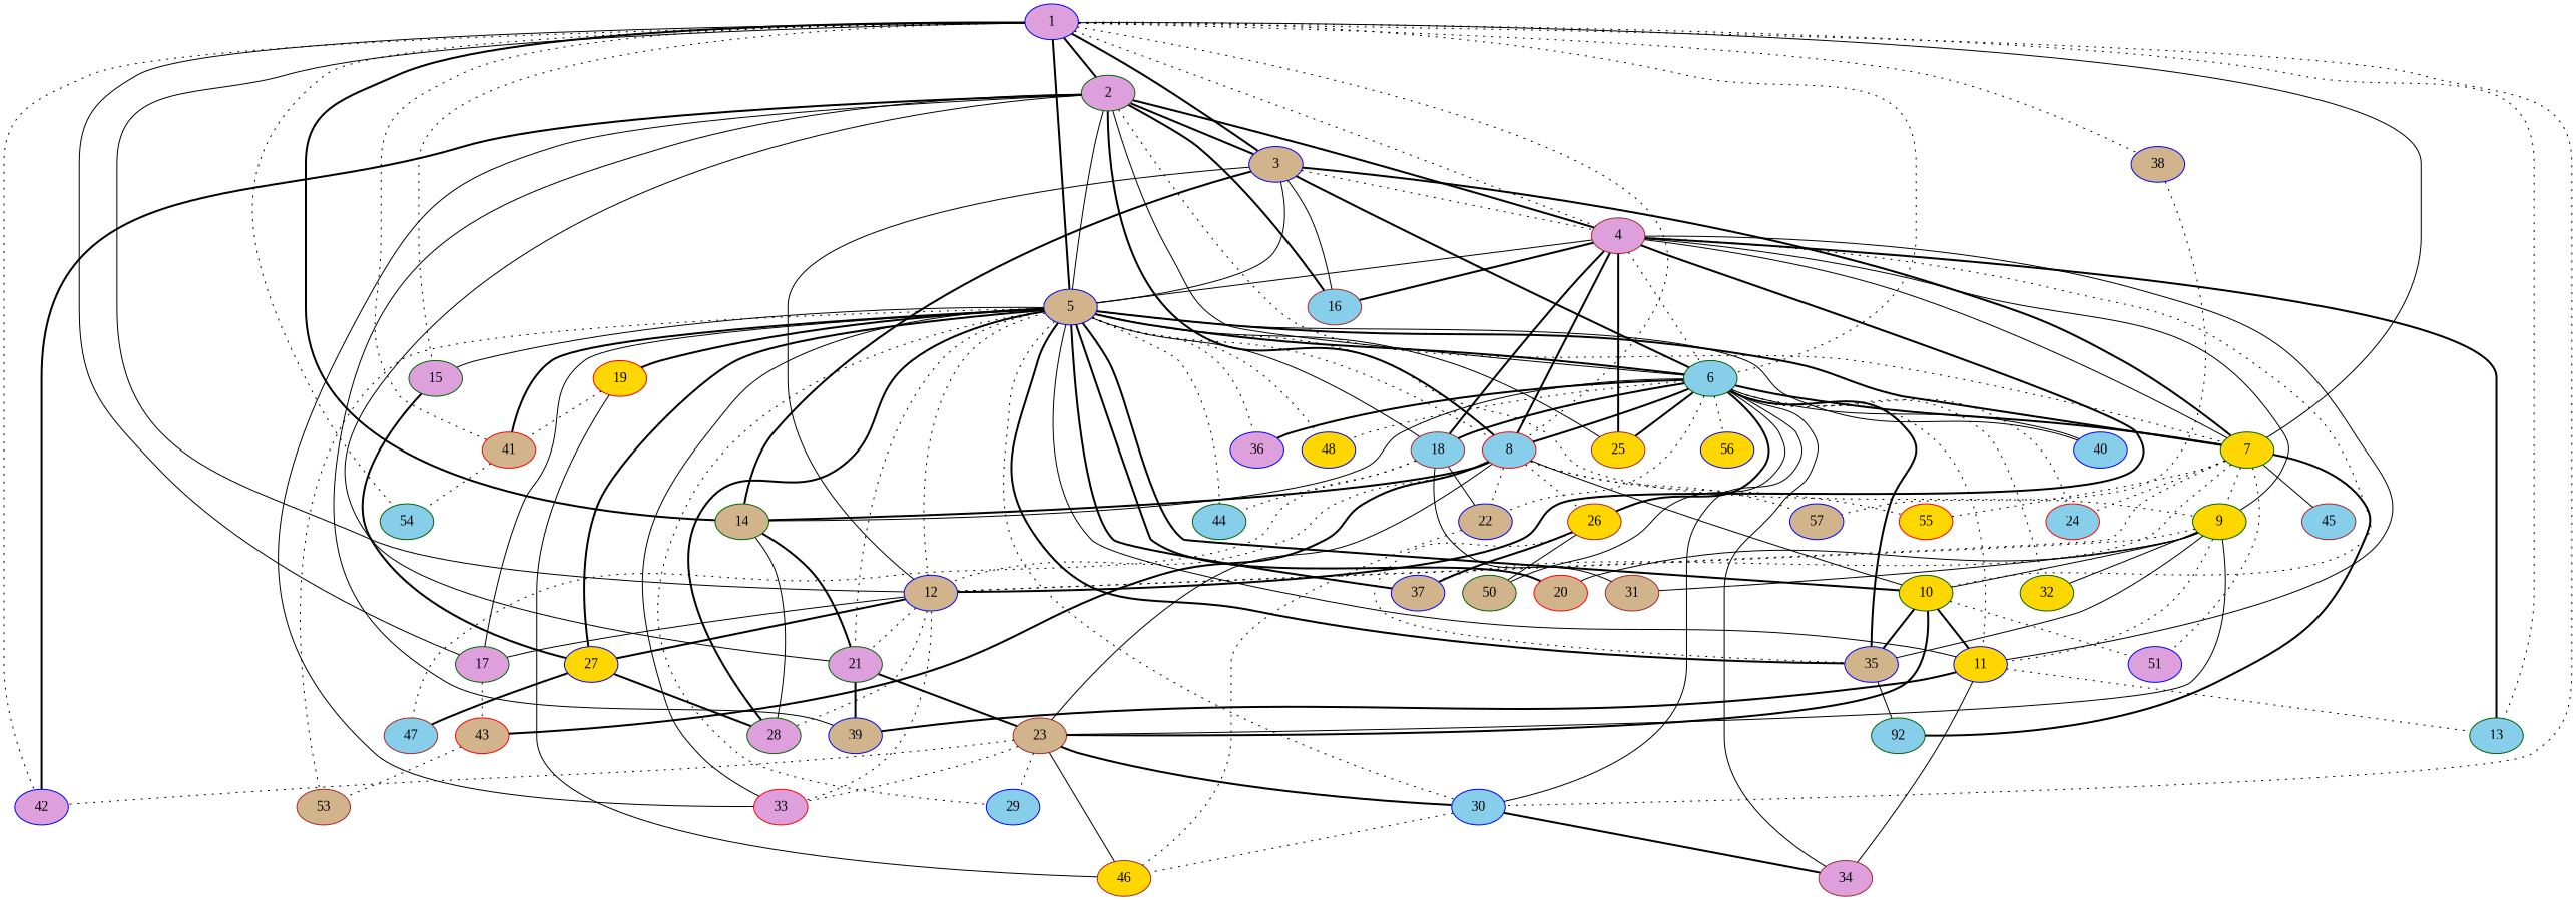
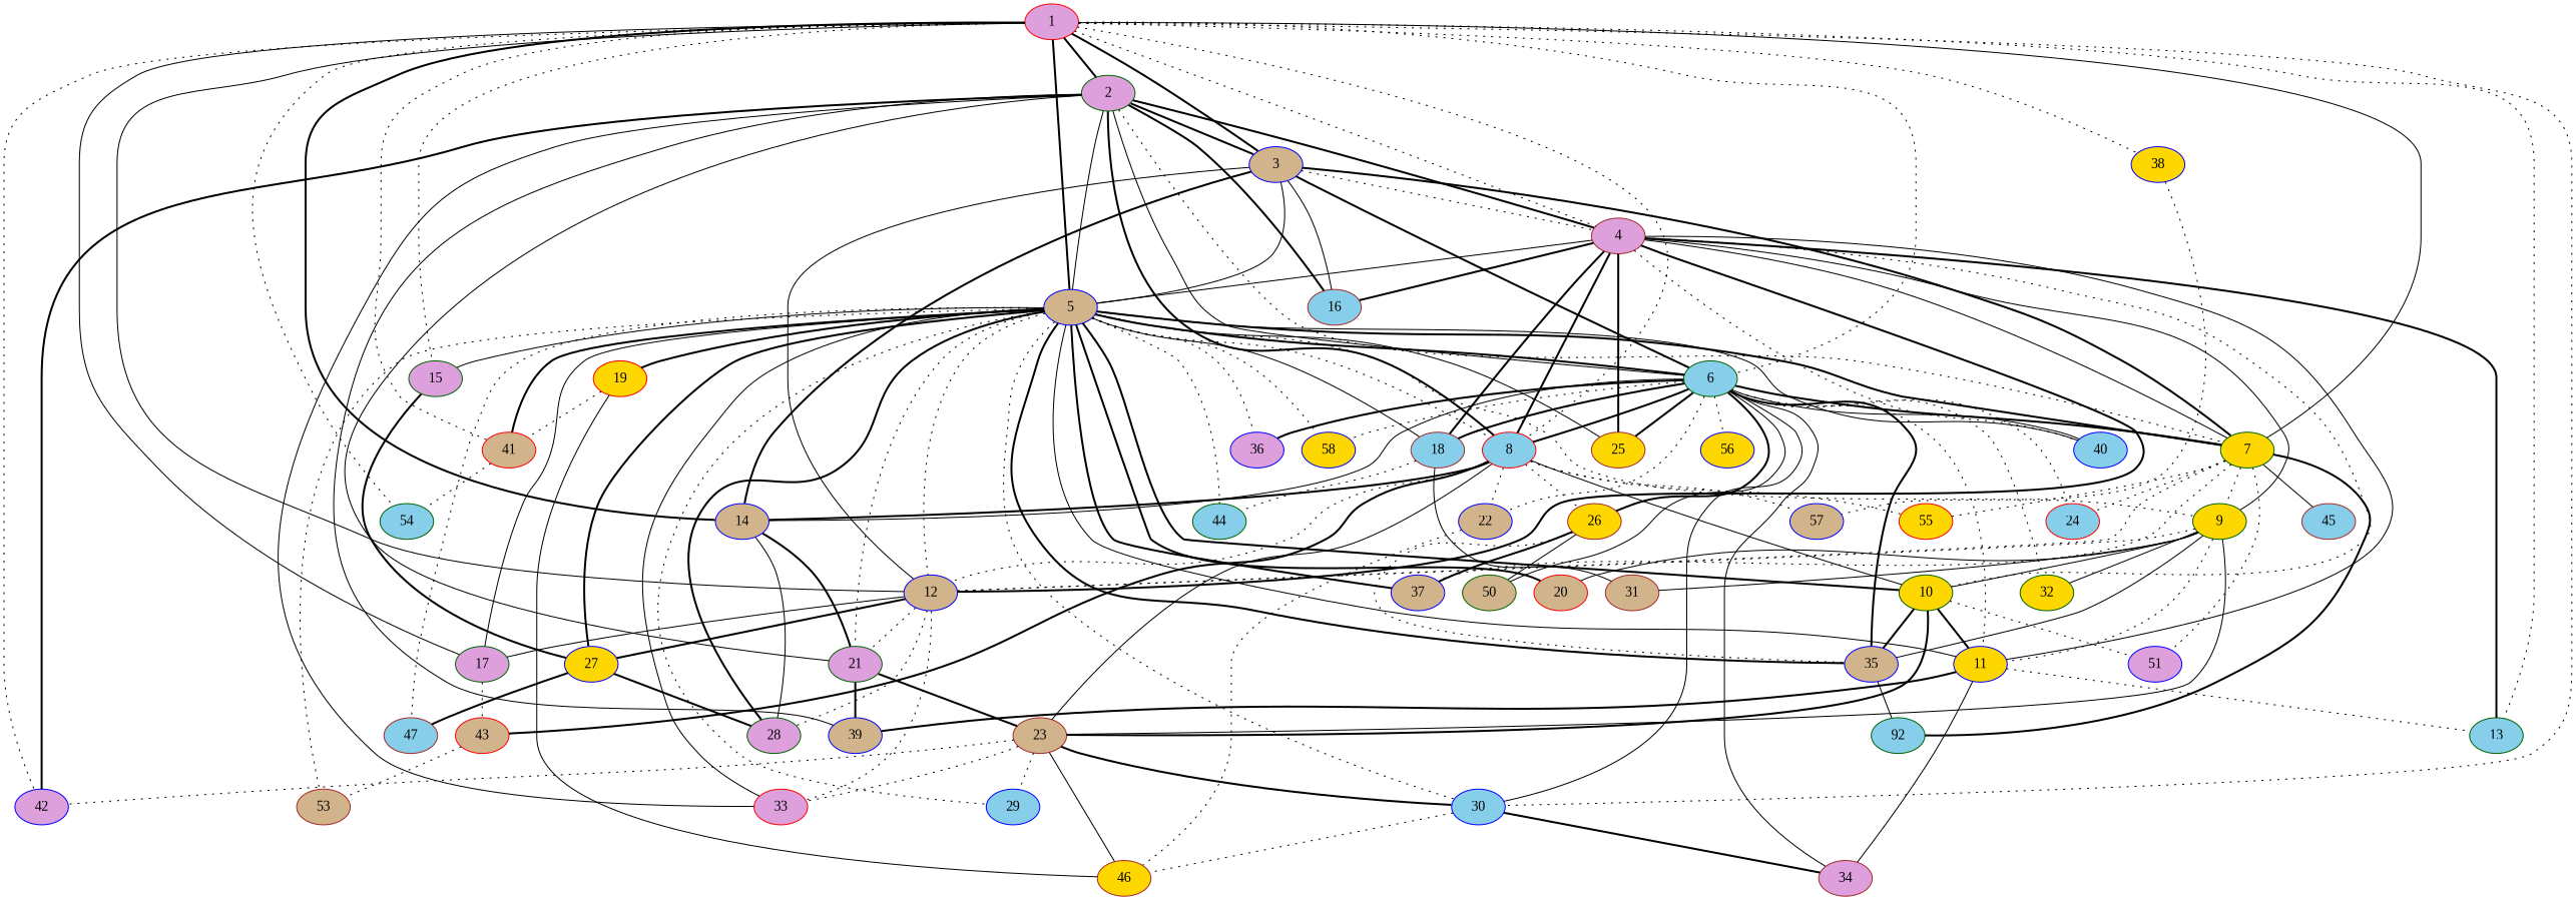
  graph {
    fontname="Liberation Serif"
    node [color=blue fillcolor=tan fontname="Liberation Serif" style=filled]
    edge [fontname="Liberation Serif" style=dotted weight=1.0]
-   1 [fillcolor=plum]
+   1 [color=red fillcolor=plum]
    2 [color=darkgreen fillcolor=plum]
    3
    4 [color=brown fillcolor=plum]
    5
    6 [color=darkgreen fillcolor=skyblue]
    7 [color=darkgreen fillcolor=gold]
    8 [color=red fillcolor=skyblue]
    12
    13 [color=darkgreen fillcolor=skyblue]
-   14 [color=darkgreen]
+   14
    15 [color=darkgreen fillcolor=plum]
    17 [color=darkgreen fillcolor=plum]
    30 [fillcolor=skyblue]
-   38
+   38 [fillcolor=gold]
    41 [color=red]
    42 [fillcolor=plum]
    54 [color=darkgreen fillcolor=skyblue]
    16 [color=brown fillcolor=skyblue]
    21 [color=darkgreen fillcolor=plum]
    33 [color=red fillcolor=plum]
    39
    9 [color=darkgreen fillcolor=gold]
    10 [color=darkgreen fillcolor=gold]
    11 [fillcolor=gold]
    18 [color=brown fillcolor=skyblue]
    25 [color=brown fillcolor=gold]
    19 [color=red fillcolor=gold]
    20 [color=red]
    27 [fillcolor=gold]
    28 [color=darkgreen fillcolor=plum]
    29 [fillcolor=skyblue]
    35
    36 [fillcolor=plum]
    37
    40 [fillcolor=skyblue]
    44 [color=darkgreen fillcolor=skyblue]
    47 [color=brown fillcolor=skyblue]
    53 [color=brown]
-   58 [fillcolor=gold label=48]
+   58 [fillcolor=gold]
    22
    24 [color=red fillcolor=skyblue]
    26 [color=brown fillcolor=gold]
    32 [color=darkgreen fillcolor=gold]
    34 [color=brown fillcolor=plum]
    50 [color=darkgreen]
    56 [fillcolor=gold]
    45 [color=brown fillcolor=skyblue]
    51 [fillcolor=plum]
    n50 [color=darkgreen fillcolor=skyblue label=92]
    55 [color=red fillcolor=gold]
    23 [color=brown]
    43 [color=red]
    57
    46 [color=brown fillcolor=gold]
    31 [color=brown]
    1 -- 2 [style=bold]
    1 -- 3 [style=bold]
    1 -- 4 [weight=2.0]
    1 -- 5 [style=bold weight=3.0]
    1 -- 6
    1 -- 7 [style=solid]
    1 -- 8
    1 -- 12 [style=solid]
    1 -- 13
    1 -- 14 [style=bold]
    1 -- 15
    1 -- 17 [style=solid]
    1 -- 30
    1 -- 38
    1 -- 41
    1 -- 42
    1 -- 54
    2 -- 3 [style=bold weight=2.0]
    2 -- 4 [style=bold weight=3.0]
    2 -- 5 [style=solid weight=2.0]
    2 -- 6 [style=solid]
    2 -- 7
    2 -- 8 [style=bold]
    2 -- 42 [style=bold weight=2.0]
    2 -- 16 [style=bold]
    2 -- 21 [style=solid]
    2 -- 33 [style=solid]
    2 -- 39 [style=solid]
    3 -- 4 [weight=2.0]
    3 -- 5 [style=solid weight=3.0]
    3 -- 6 [style=bold]
    3 -- 7 [style=bold]
    3 -- 12 [style=solid weight=10.0]
    3 -- 14 [style=bold]
    3 -- 16 [style=solid]
    4 -- 5 [style=solid weight=4.0]
-   4 -- 6 [weight=3.0]
+   4 -- 40 [weight=3.0]
    4 -- 7 [style=solid weight=3.0]
    4 -- 8 [style=bold weight=3.0]
    4 -- 12 [style=bold]
    4 -- 13 [style=bold weight=2.0]
    4 -- 16 [style=bold]
    4 -- 9 [style=solid weight=5.0]
    4 -- 10 [weight=2.0]
    4 -- 11 [style=solid]
    4 -- 18 [style=bold]
    4 -- 25 [style=bold weight=2.0]
    5 -- 6 [style=bold weight=2.0]
    5 -- 7 [style=bold weight=2.0]
    5 -- 8 [weight=2.0]
    5 -- 12
    5 -- 15 [style=solid]
    5 -- 17 [style=solid]
    5 -- 30
    5 -- 41 [style=bold weight=2.0]
    5 -- 21 [weight=2.0]
    5 -- 33 [style=solid]
    5 -- 9 [weight=2.0]
    5 -- 10 [style=bold]
    5 -- 11 [style=solid]
    5 -- 18 [style=solid]
    5 -- 25 [style=solid]
    5 -- 19 [style=bold]
    5 -- 20 [style=bold]
    5 -- 27 [style=bold]
    5 -- 28 [style=bold]
    5 -- 29
    5 -- 35 [style=bold]
    5 -- 36
    5 -- 37 [style=bold]
    5 -- 40 [style=solid]
    5 -- 44
-   18 -- 47
+   5 -- 47
    5 -- 53
    5 -- 58
    6 -- 7 [style=bold]
    6 -- 8 [style=bold]
    6 -- 14 [style=solid]
    6 -- 30 [style=solid]
    6 -- 11
    6 -- 18 [style=bold]
    6 -- 25 [style=bold]
    6 -- 35 [style=bold]
    6 -- 36 [style=bold]
    6 -- 40 [style=solid]
    6 -- 58
    6 -- 22
    6 -- 24
    6 -- 26 [style=bold]
    6 -- 32
    6 -- 34 [style=solid]
    6 -- 50 [style=solid]
    6 -- 56
    7 -- 12 [weight=2.0]
    7 -- 9
    7 -- 37
    7 -- 24
    7 -- 45 [style=solid]
    7 -- 51
    7 -- n50 [style=bold]
    7 -- 55
    8 -- 12
    8 -- 14 [style=bold]
    8 -- 10 [style=solid]
    8 -- 22
    8 -- 26
    8 -- 55
    8 -- 23 [style=solid]
    8 -- 43 [style=bold]
    8 -- 57
    12 -- 17 [style=solid weight=3.0]
    12 -- 21
    12 -- 33
    12 -- 27 [style=bold]
    12 -- 28
    14 -- 21 [style=bold]
    14 -- 28 [style=solid]
    15 -- 27 [style=bold]
    17 -- 43
    30 -- 34 [style=bold]
    30 -- 46
    38 -- 57
    41 -- 54
    21 -- 39 [style=bold]
    21 -- 23 [style=bold]
    9 -- 12
    9 -- 10 [style=solid]
    9 -- 11
    9 -- 20 [style=solid]
    9 -- 35 [style=solid]
    9 -- 32 [style=solid]
    9 -- 23 [style=solid]
    9 -- 31 [style=solid]
    10 -- 11 [style=bold]
    10 -- 35 [style=bold]
    10 -- 51
    10 -- 23 [style=bold]
    11 -- 13
    11 -- 39 [style=bold]
    11 -- 34 [style=solid weight=2.0]
    18 -- 44
-   18 -- 22 [style=solid]
    18 -- 31 [style=solid]
    19 -- 41
    19 -- 46 [style=solid]
    27 -- 28 [style=bold]
    27 -- 47 [style=bold]
    35 -- n50 [style=solid]
    22 -- 46
    26 -- 35
    26 -- 37 [style=bold]
    26 -- 50 [style=solid]
    23 -- 30 [style=bold]
    23 -- 42
    23 -- 33
    23 -- 29
    23 -- 46 [style=solid]
    43 -- 53
  }
